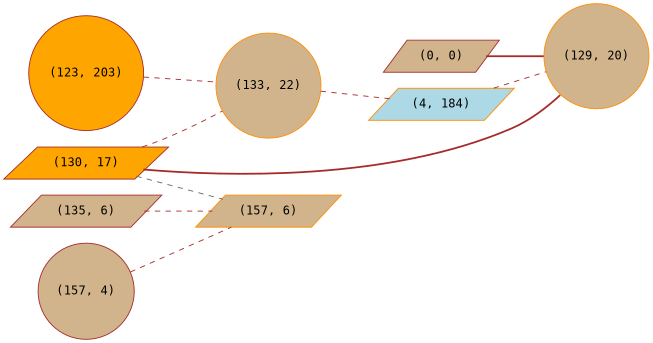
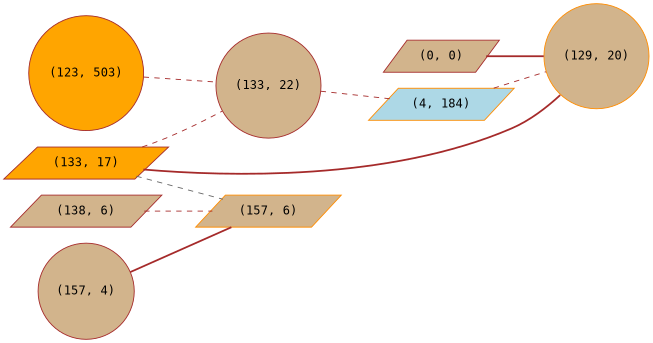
  graph {
    fontname="DejaVu Sans Mono"
    rankdir=LR
    node [color=brown fillcolor=tan fontname="DejaVu Sans Mono" shape=parallelogram style=filled]
    edge [color=brown fontname="DejaVu Sans Mono" style=dashed weight=1]
    "(129, 20)" [color=darkorange shape=circle]
    "(0, 0)"
-   "(133, 17)" [fillcolor=orange label="(130, 17)"]
-   "(133, 22)" [color=darkorange shape=circle]
+   "(133, 17)" [fillcolor=orange]
+   "(133, 22)" [shape=circle]
    n5 [color=darkorange label="(157, 6)"]
    "(4, 184)" [color=darkorange fillcolor=lightblue]
-   "(135, 6)"
-   "(123, 203)" [fillcolor=orange shape=circle]
+   "(135, 6)" [label="(138, 6)"]
+   "(123, 203)" [fillcolor=orange shape=circle label="(123, 503)"]
    n9 [label="(157, 4)" shape=circle]
    "(0, 0)" -- "(129, 20)" [style=bold weight=4]
    "(133, 17)" -- "(129, 20)" [style=bold]
    "(133, 17)" -- "(133, 22)"
    "(133, 17)" -- n5 [color=gray40]
    "(133, 22)" -- "(4, 184)"
    "(4, 184)" -- "(129, 20)"
    "(135, 6)" -- n5
    "(123, 203)" -- "(133, 22)"
-   n9 -- n5
+   n9 -- n5 [style=bold]
  }
